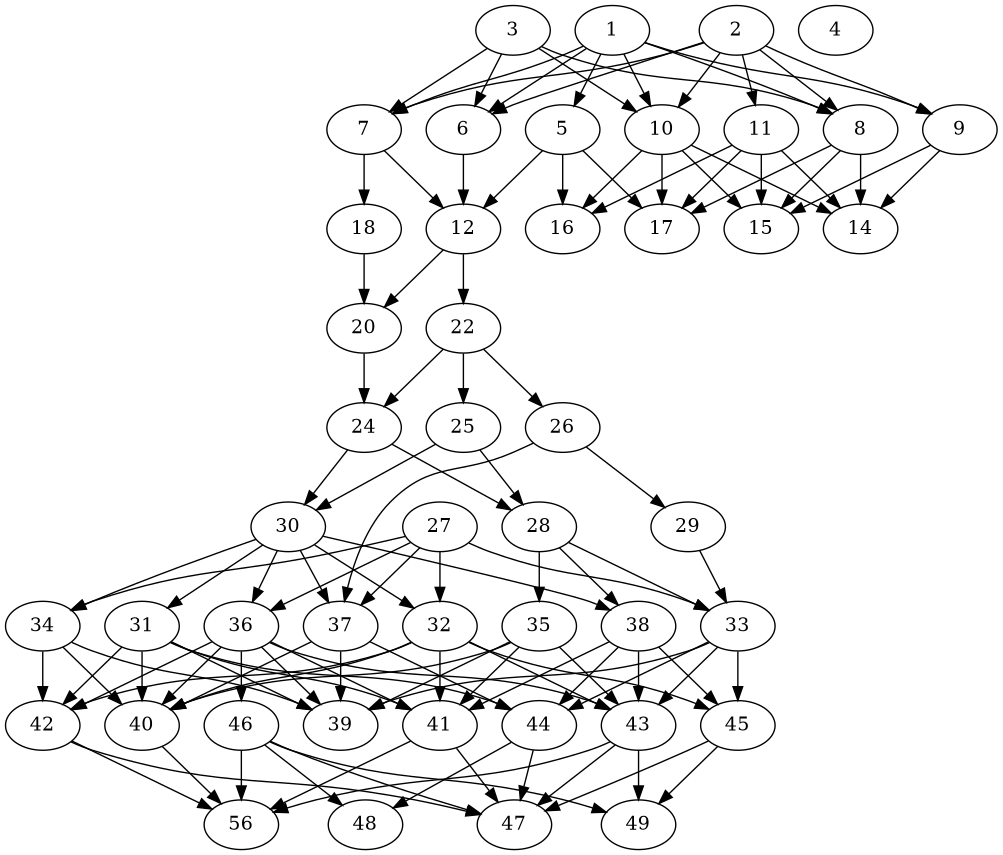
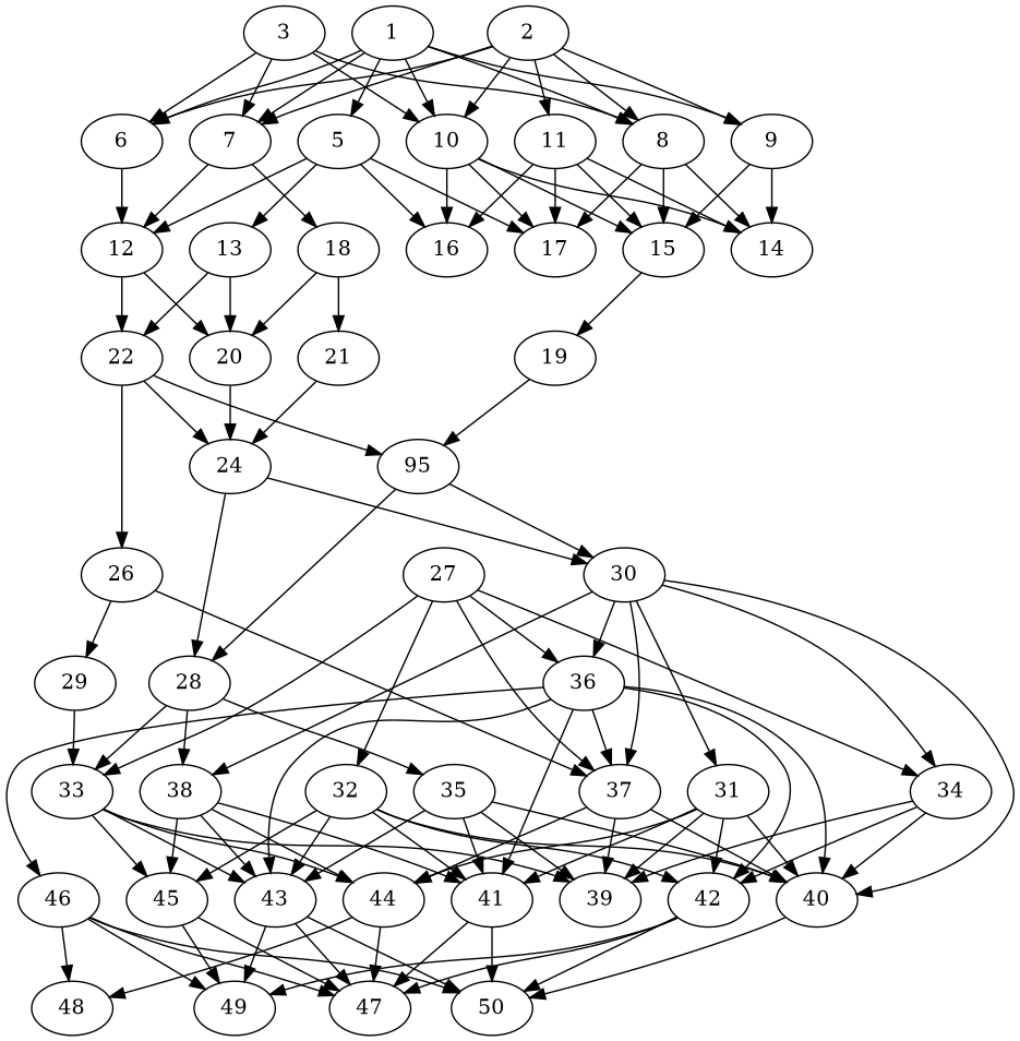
  digraph {
    node [alpha=0.10]
    1 [alpha=0.12 expect_size=44109824]
    5 [alpha=0.06 expect_size=40566784]
    6 [alpha=0.13 expect_size=51945472]
    7 [alpha=0.16 expect_size=38728704]
    8 [alpha=0.07 expect_size=24282112]
    9 [expect_size=51275776]
    10 [alpha=0.05 expect_size=8863744]
    12 [alpha=0.05 expect_size=6208512]
+   13 [alpha=0.14 expect_size=41138176]
    16 [alpha=0.03 expect_size=28325888]
    17 [alpha=0.16 expect_size=12862464]
    18 [alpha=0.11 expect_size=49435648]
    14 [alpha=0.02 expect_size=37398528]
    15 [alpha=0.02 expect_size=14425088]
    20 [alpha=0.04 expect_size=43412480]
    22 [expect_size=17940480]
+   21 [alpha=0.14 expect_size=6904832]
+   19 [expect_size=18896896]
    2 [alpha=0.15 expect_size=18977792]
    11 [alpha=0.05 expect_size=26004480]
    3 [alpha=0.18 expect_size=23721984]
-   4 [expect_size=27622400]
    24 [alpha=0.07 expect_size=13878272]
-   25 [alpha=0.16 expect_size=18610176]
+   25 [alpha=0.16 expect_size=18610176 label=95]
    26 [alpha=0.04 expect_size=22498304]
    28 [alpha=0.16 expect_size=18617344]
    30 [alpha=0.18 expect_size=22048768]
    29 [alpha=0.06 expect_size=44716032]
    37 [alpha=0.07 expect_size=45282304]
    33 [alpha=0.14 expect_size=42523648]
    35 [alpha=0.17 expect_size=46253056]
    38 [alpha=0.12 expect_size=12547072]
    32 [alpha=0.19 expect_size=18244608]
    34 [alpha=0.04 expect_size=28670976]
    36 [alpha=0.00 expect_size=36222976]
    31 [alpha=0.18 expect_size=31726592]
    27 [alpha=0.06 expect_size=28707840]
    40 [expect_size=19214336]
    41 [alpha=0.17 expect_size=13899776]
    42 [alpha=0.11 expect_size=9060352]
    43 [alpha=0.14 expect_size=5661696]
    45 [alpha=0.13 expect_size=48657408]
    39 [alpha=0.03 expect_size=51427328]
    44 [alpha=0.01 expect_size=39599104]
    46 [alpha=0.13 expect_size=42017792]
-   50 [expect_size=45348864 label=56]
+   50 [expect_size=45348864]
    47 [alpha=0.03 expect_size=42765312]
    49 [alpha=0.11 expect_size=39099392]
    48 [alpha=0.19 expect_size=11332608]
    1 -> 5
    1 -> 6
    1 -> 7
    1 -> 8
    1 -> 9
    1 -> 10
    5 -> 12
+   5 -> 13
    5 -> 16
    5 -> 17
    6 -> 12
    7 -> 12
    7 -> 18
    8 -> 17
    8 -> 14
    8 -> 15
    9 -> 14
    9 -> 15
    10 -> 16
    10 -> 17
    10 -> 14
    10 -> 15
    12 -> 20
    12 -> 22
+   13 -> 20
+   13 -> 22
    18 -> 20
+   18 -> 21
+   15 -> 19
    20 -> 24
    22 -> 24
    22 -> 25
    22 -> 26
+   21 -> 24
+   19 -> 25
    2 -> 6
    2 -> 7
    2 -> 8
    2 -> 9
    2 -> 10
    2 -> 11
    11 -> 16
    11 -> 17
    11 -> 14
    11 -> 15
    3 -> 6
    3 -> 7
    3 -> 8
    3 -> 10
    24 -> 28
    24 -> 30
    25 -> 28
    25 -> 30
    26 -> 29
    26 -> 37
    28 -> 33
    28 -> 35
    28 -> 38
    30 -> 37
    30 -> 38
-   30 -> 32
+   30 -> 40
    30 -> 34
    30 -> 36
    30 -> 31
    29 -> 33
    37 -> 40
    37 -> 39
    37 -> 44
    33 -> 43
    33 -> 45
    33 -> 39
    33 -> 44
    35 -> 40
    35 -> 41
    35 -> 43
    35 -> 39
    38 -> 41
    38 -> 43
    38 -> 45
    38 -> 44
    32 -> 40
    32 -> 41
    32 -> 42
    32 -> 43
    32 -> 45
    34 -> 40
    34 -> 42
    34 -> 39
    36 -> 40
    36 -> 41
    36 -> 42
    36 -> 43
-   36 -> 39
+   36 -> 37
    36 -> 46
    31 -> 40
    31 -> 41
    31 -> 42
    31 -> 39
    31 -> 44
    27 -> 37
    27 -> 33
    27 -> 32
    27 -> 34
    27 -> 36
    40 -> 50
    41 -> 50
    41 -> 47
    42 -> 50
    42 -> 47
+   42 -> 49
    43 -> 50
    43 -> 47
    43 -> 49
    45 -> 47
    45 -> 49
    44 -> 47
    44 -> 48
    46 -> 50
    46 -> 47
    46 -> 49
    46 -> 48
  }
